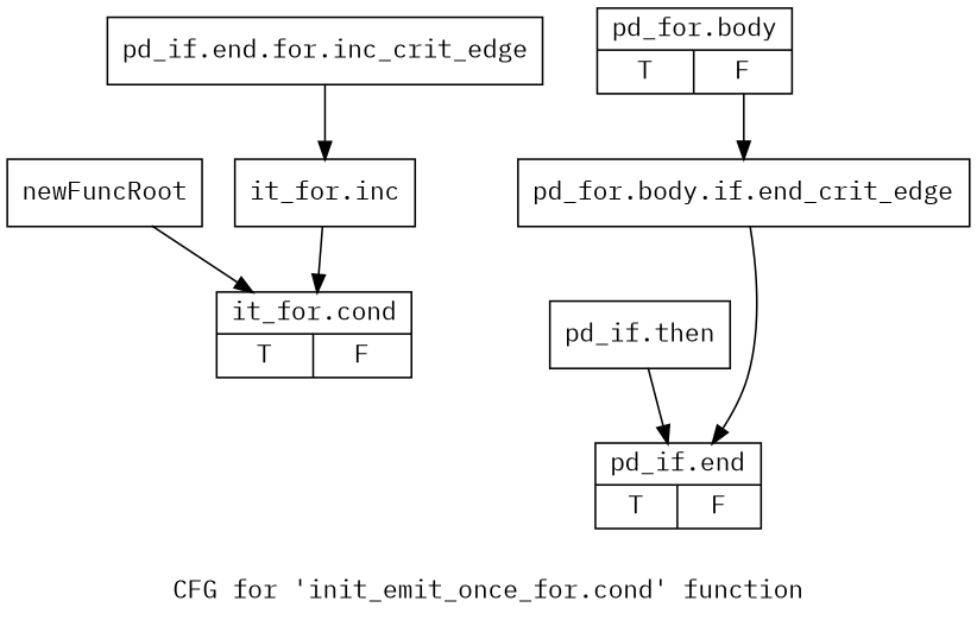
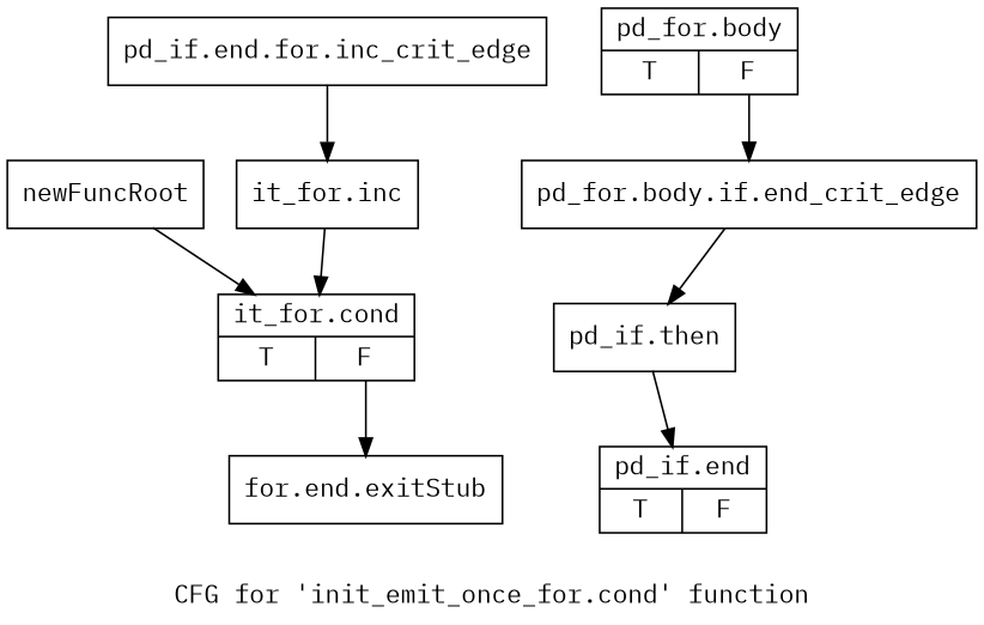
  digraph {
    fontname="IBM Plex Mono"
    label="CFG for 'init_emit_once_for.cond' function"
    node [fontname="IBM Plex Mono" shape=record]
    edge [fontname="IBM Plex Mono"]
    n1 [label="{newFuncRoot}"]
    n2 [label="{it_for.cond|{<s0>T|<s1>F}}"]
+   n3 [label="{for.end.exitStub}"]
    n4 [label="{pd_for.body|{<s0>T|<s1>F}}"]
    n5 [label="{pd_for.body.if.end_crit_edge}"]
    n6 [label="{pd_if.then}"]
    n7 [label="{pd_if.end|{<s0>T|<s1>F}}"]
    n8 [label="{pd_if.end.for.inc_crit_edge}"]
    n9 [label="{it_for.inc}"]
    n1 -> n2
+   n2 -> n3 [tailport=s1]
    n4 -> n5 [tailport=s1]
-   n5 -> n7
+   n5 -> n6
    n6 -> n7
    n8 -> n9
    n9 -> n2
  }
